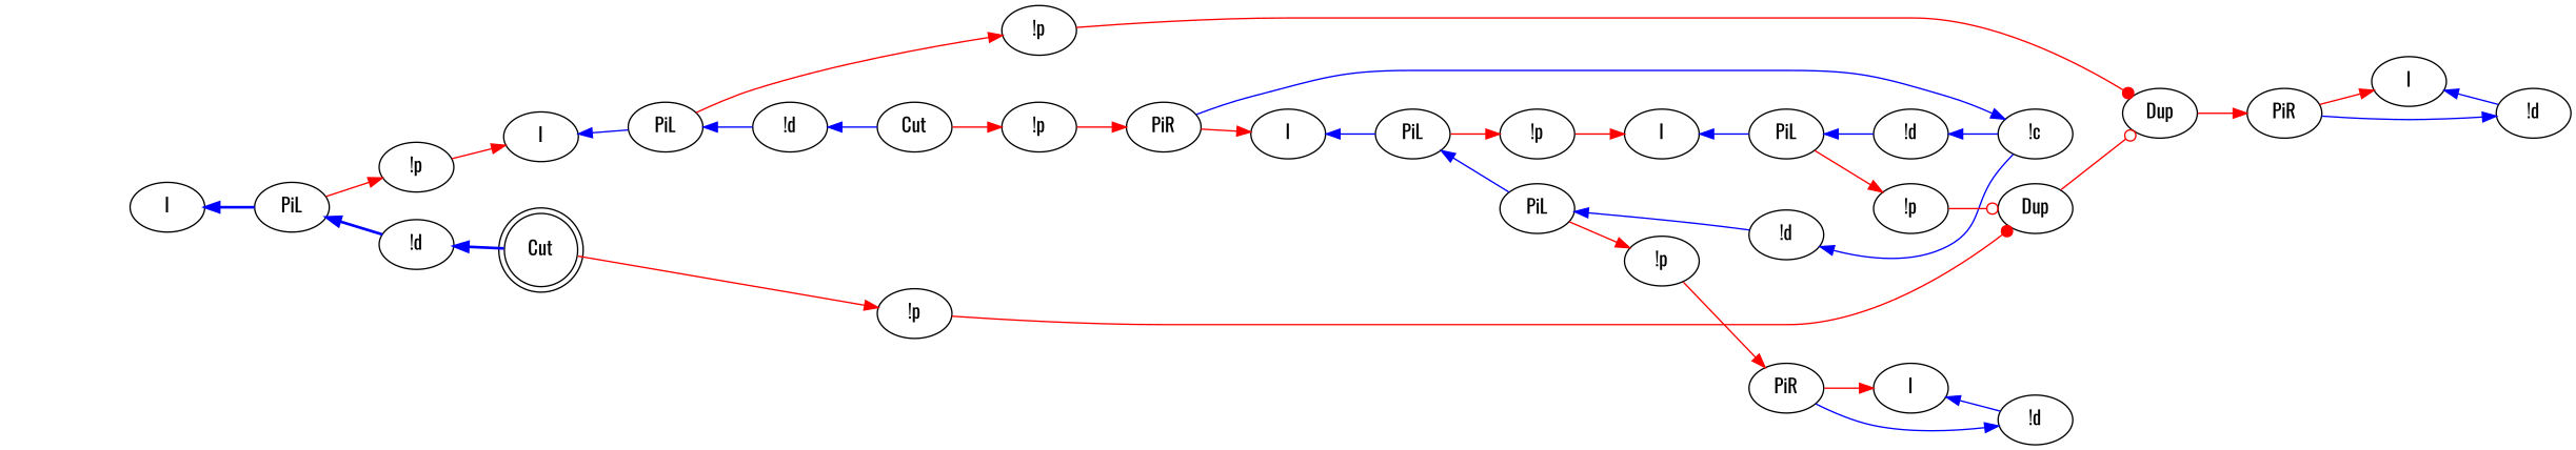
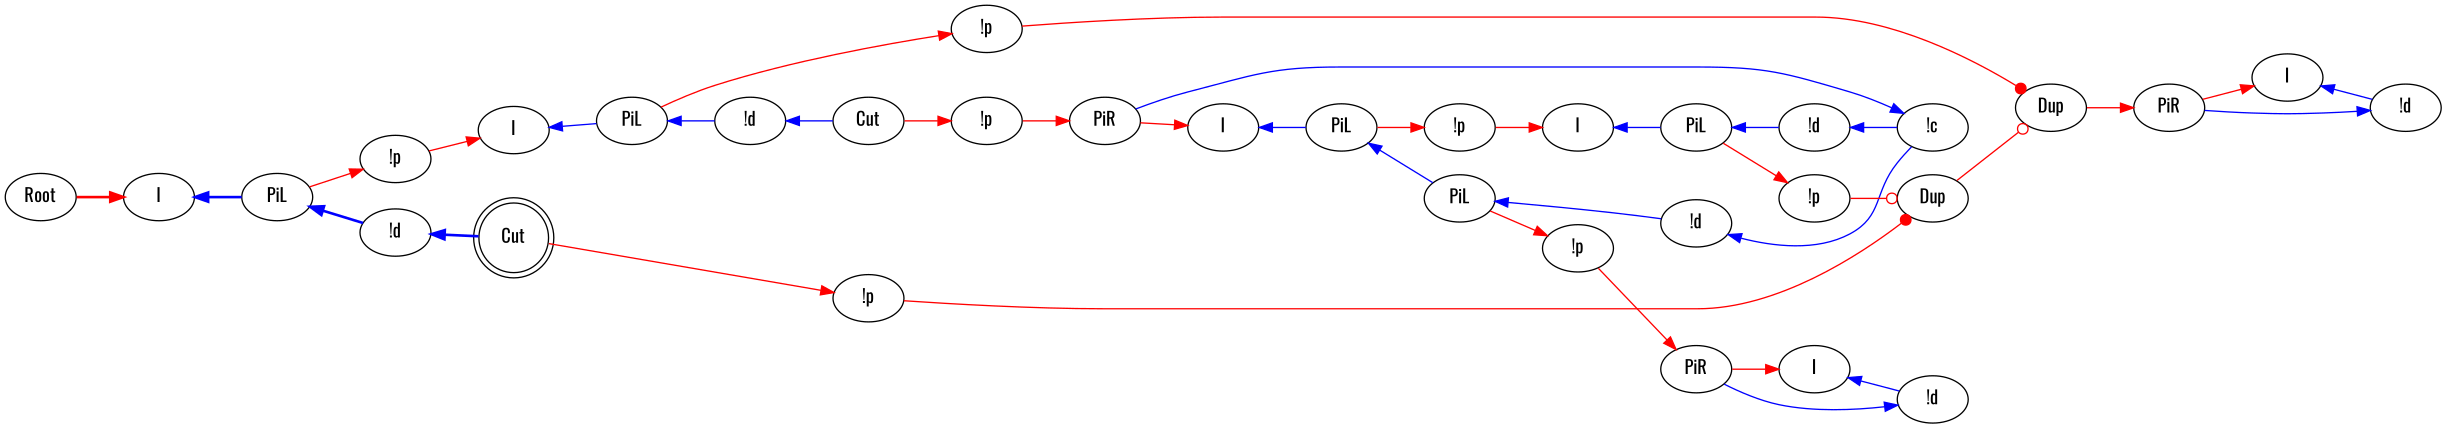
  digraph {
    rankdir=LR
    fontname=Oswald
    node [fontname=Oswald]
    edge [color=red fontname=Oswald]
+   n1 [label=Root]
    n2 [label=I]
    n3 [label=PiL]
    n4 [label="!p"]
    n5 [label=PiR]
    n6 [label=Cut]
    n7 [label=I]
    n8 [label="!c"]
    n9 [label="!d"]
    n10 [label=PiL]
    n11 [label="!p"]
    n12 [label=PiL]
    n13 [label="!p"]
    n14 [label=PiR]
    n15 [label=I]
    n16 [label="!d"]
    n17 [label="!d"]
    n18 [label=Cut shape=doublecircle]
    n19 [label=PiR]
    n20 [label=I]
    n21 [label="!d"]
    n22 [label="!p"]
    n23 [label=I]
    n24 [label=I]
    n25 [label="!d"]
    n26 [label=PiL]
    n27 [label="!p"]
    n28 [label="!d"]
    n29 [label=PiL]
    n30 [label="!p"]
    n31 [label="!p"]
    n32 [label=Dup]
    n33 [label=Dup]
+   n1 -> n2 [penwidth=2]
    n2 -> n3 [color=blue dir=back penwidth=2]
    n3 -> n17 [color=blue dir=back penwidth=2]
    n3 -> n22
    n4 -> n5
    n5 -> n7
    n6 -> n4
    n7 -> n12 [color=blue dir=back]
    n8 -> n5 [color=blue dir=back]
    n9 -> n8 [color=blue dir=back]
    n10 -> n9 [color=blue dir=back]
    n10 -> n11
    n11 -> n19
    n12 -> n10 [color=blue dir=back]
    n12 -> n13
    n13 -> n24
    n14 -> n15
    n15 -> n16 [color=blue dir=back]
    n16 -> n14 [color=blue dir=back]
    n17 -> n18 [color=blue dir=back penwidth=2]
    n18 -> n31
    n19 -> n20
    n20 -> n21 [color=blue dir=back]
    n21 -> n19 [color=blue dir=back]
    n22 -> n23
    n23 -> n26 [color=blue dir=back]
    n24 -> n29 [color=blue dir=back]
    n25 -> n6 [color=blue dir=back]
    n26 -> n25 [color=blue dir=back]
    n26 -> n27
    n27 -> n32 [arrowhead=dot]
    n28 -> n8 [color=blue dir=back]
    n29 -> n28 [color=blue dir=back]
    n29 -> n30
    n30 -> n33 [arrowhead=odot]
    n31 -> n33 [arrowhead=dot]
    n32 -> n14
    n33 -> n32 [arrowhead=odot]
  }
